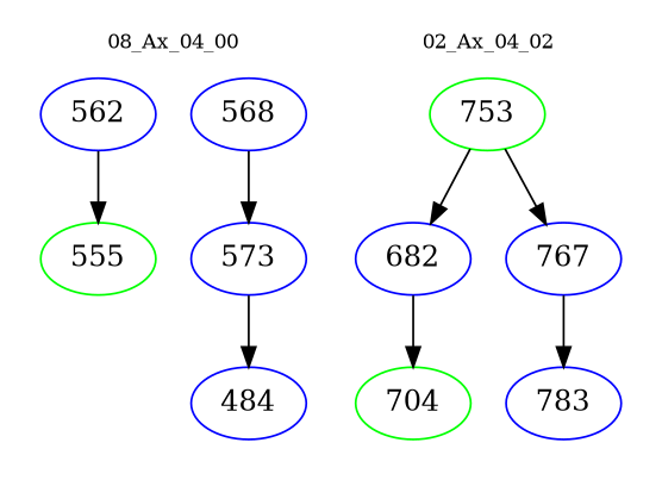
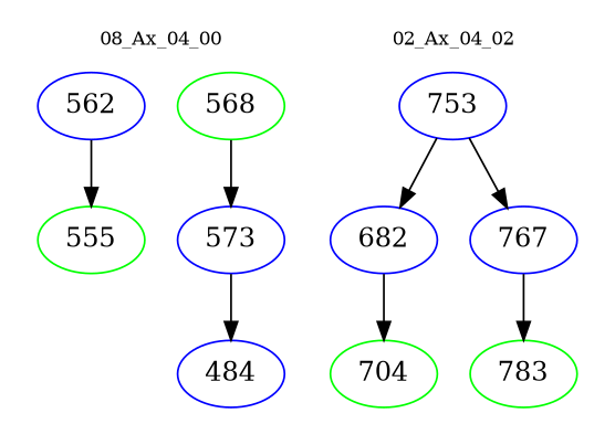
  digraph {
    node [color=blue]
    edge [color=black]
-   n1 [label=568]
+   n1 [color=green label=568]
    n2 [label=562]
    n3 [label=573]
    n4 [color=green label=555]
    n5 [label=484]
-   n6 [color=green label=753]
+   n6 [label=753]
    n7 [label=682]
    n8 [label=767]
    n9 [color=green label=704]
-   n10 [label=783]
+   n10 [color=green label=783]
    subgraph cluster_1 {
      color=white
      fontsize=10
      label="08_Ax_04_00"
      n1
      n2
      n3
      n4
      n5
    }
    subgraph cluster_2 {
      color=white
      fontsize=10
      label="02_Ax_04_02"
      n6
      n7
      n8
      n9
      n10
    }
    n1 -> n3
    n2 -> n4
    n3 -> n5
    n6 -> n7
    n6 -> n8
    n7 -> n9
    n8 -> n10
  }
